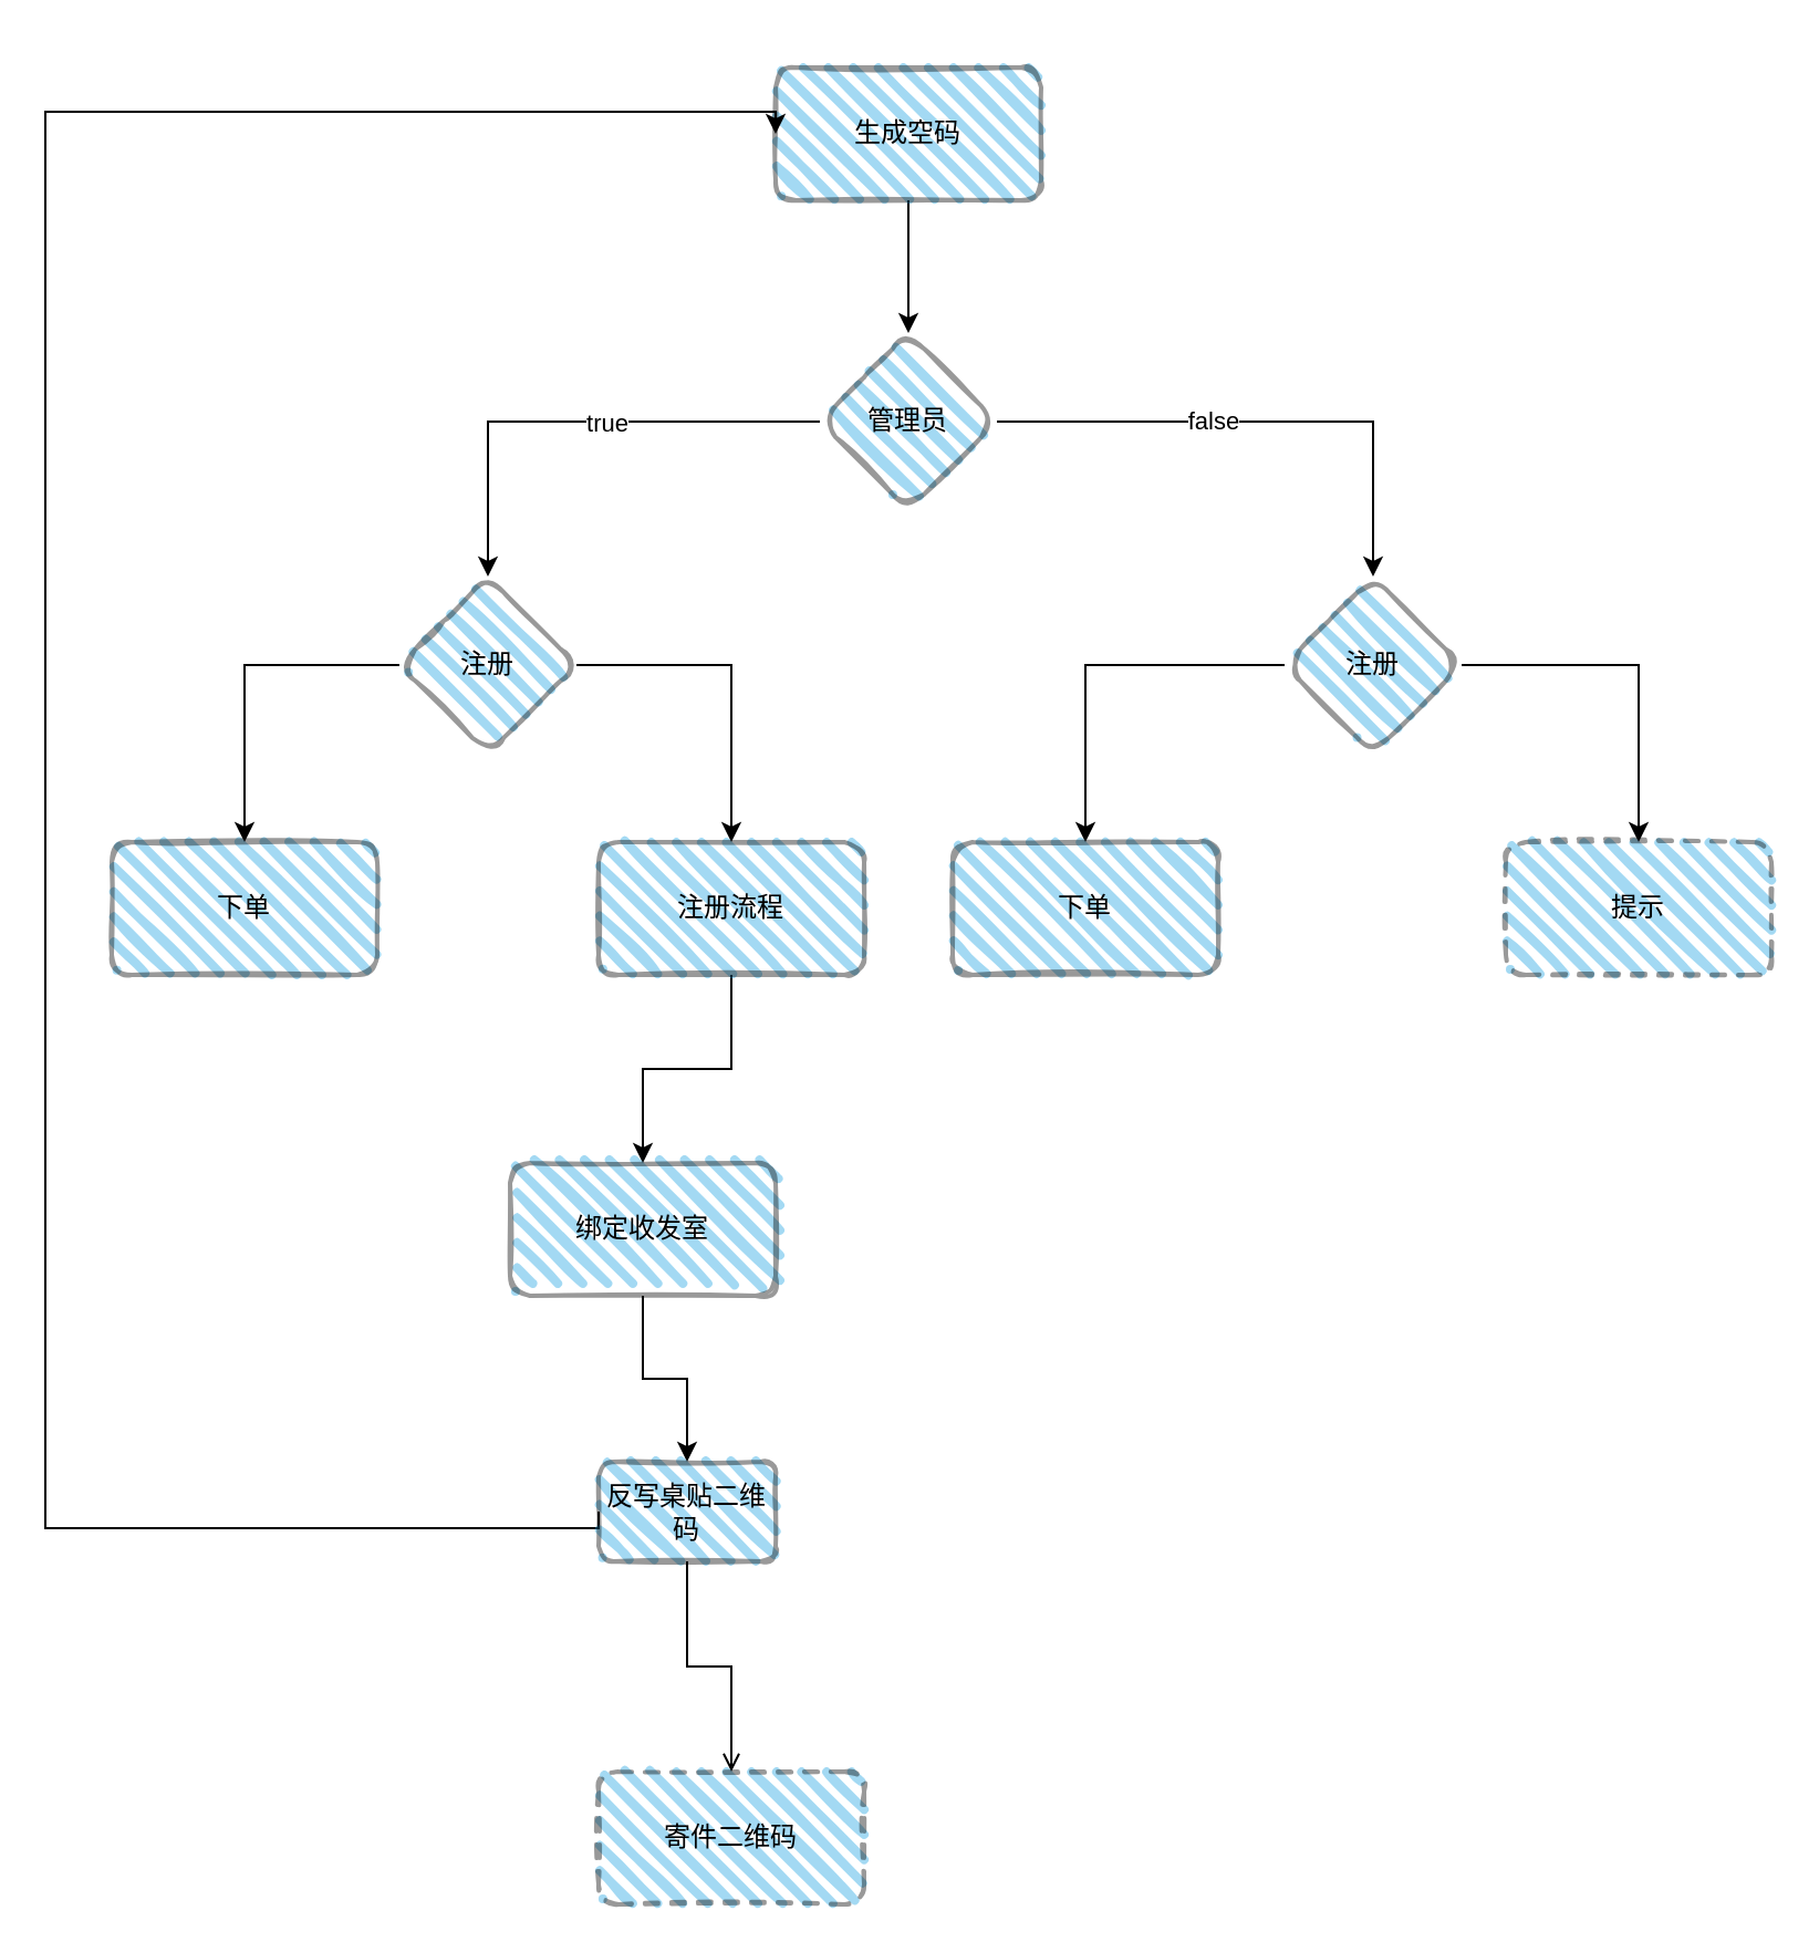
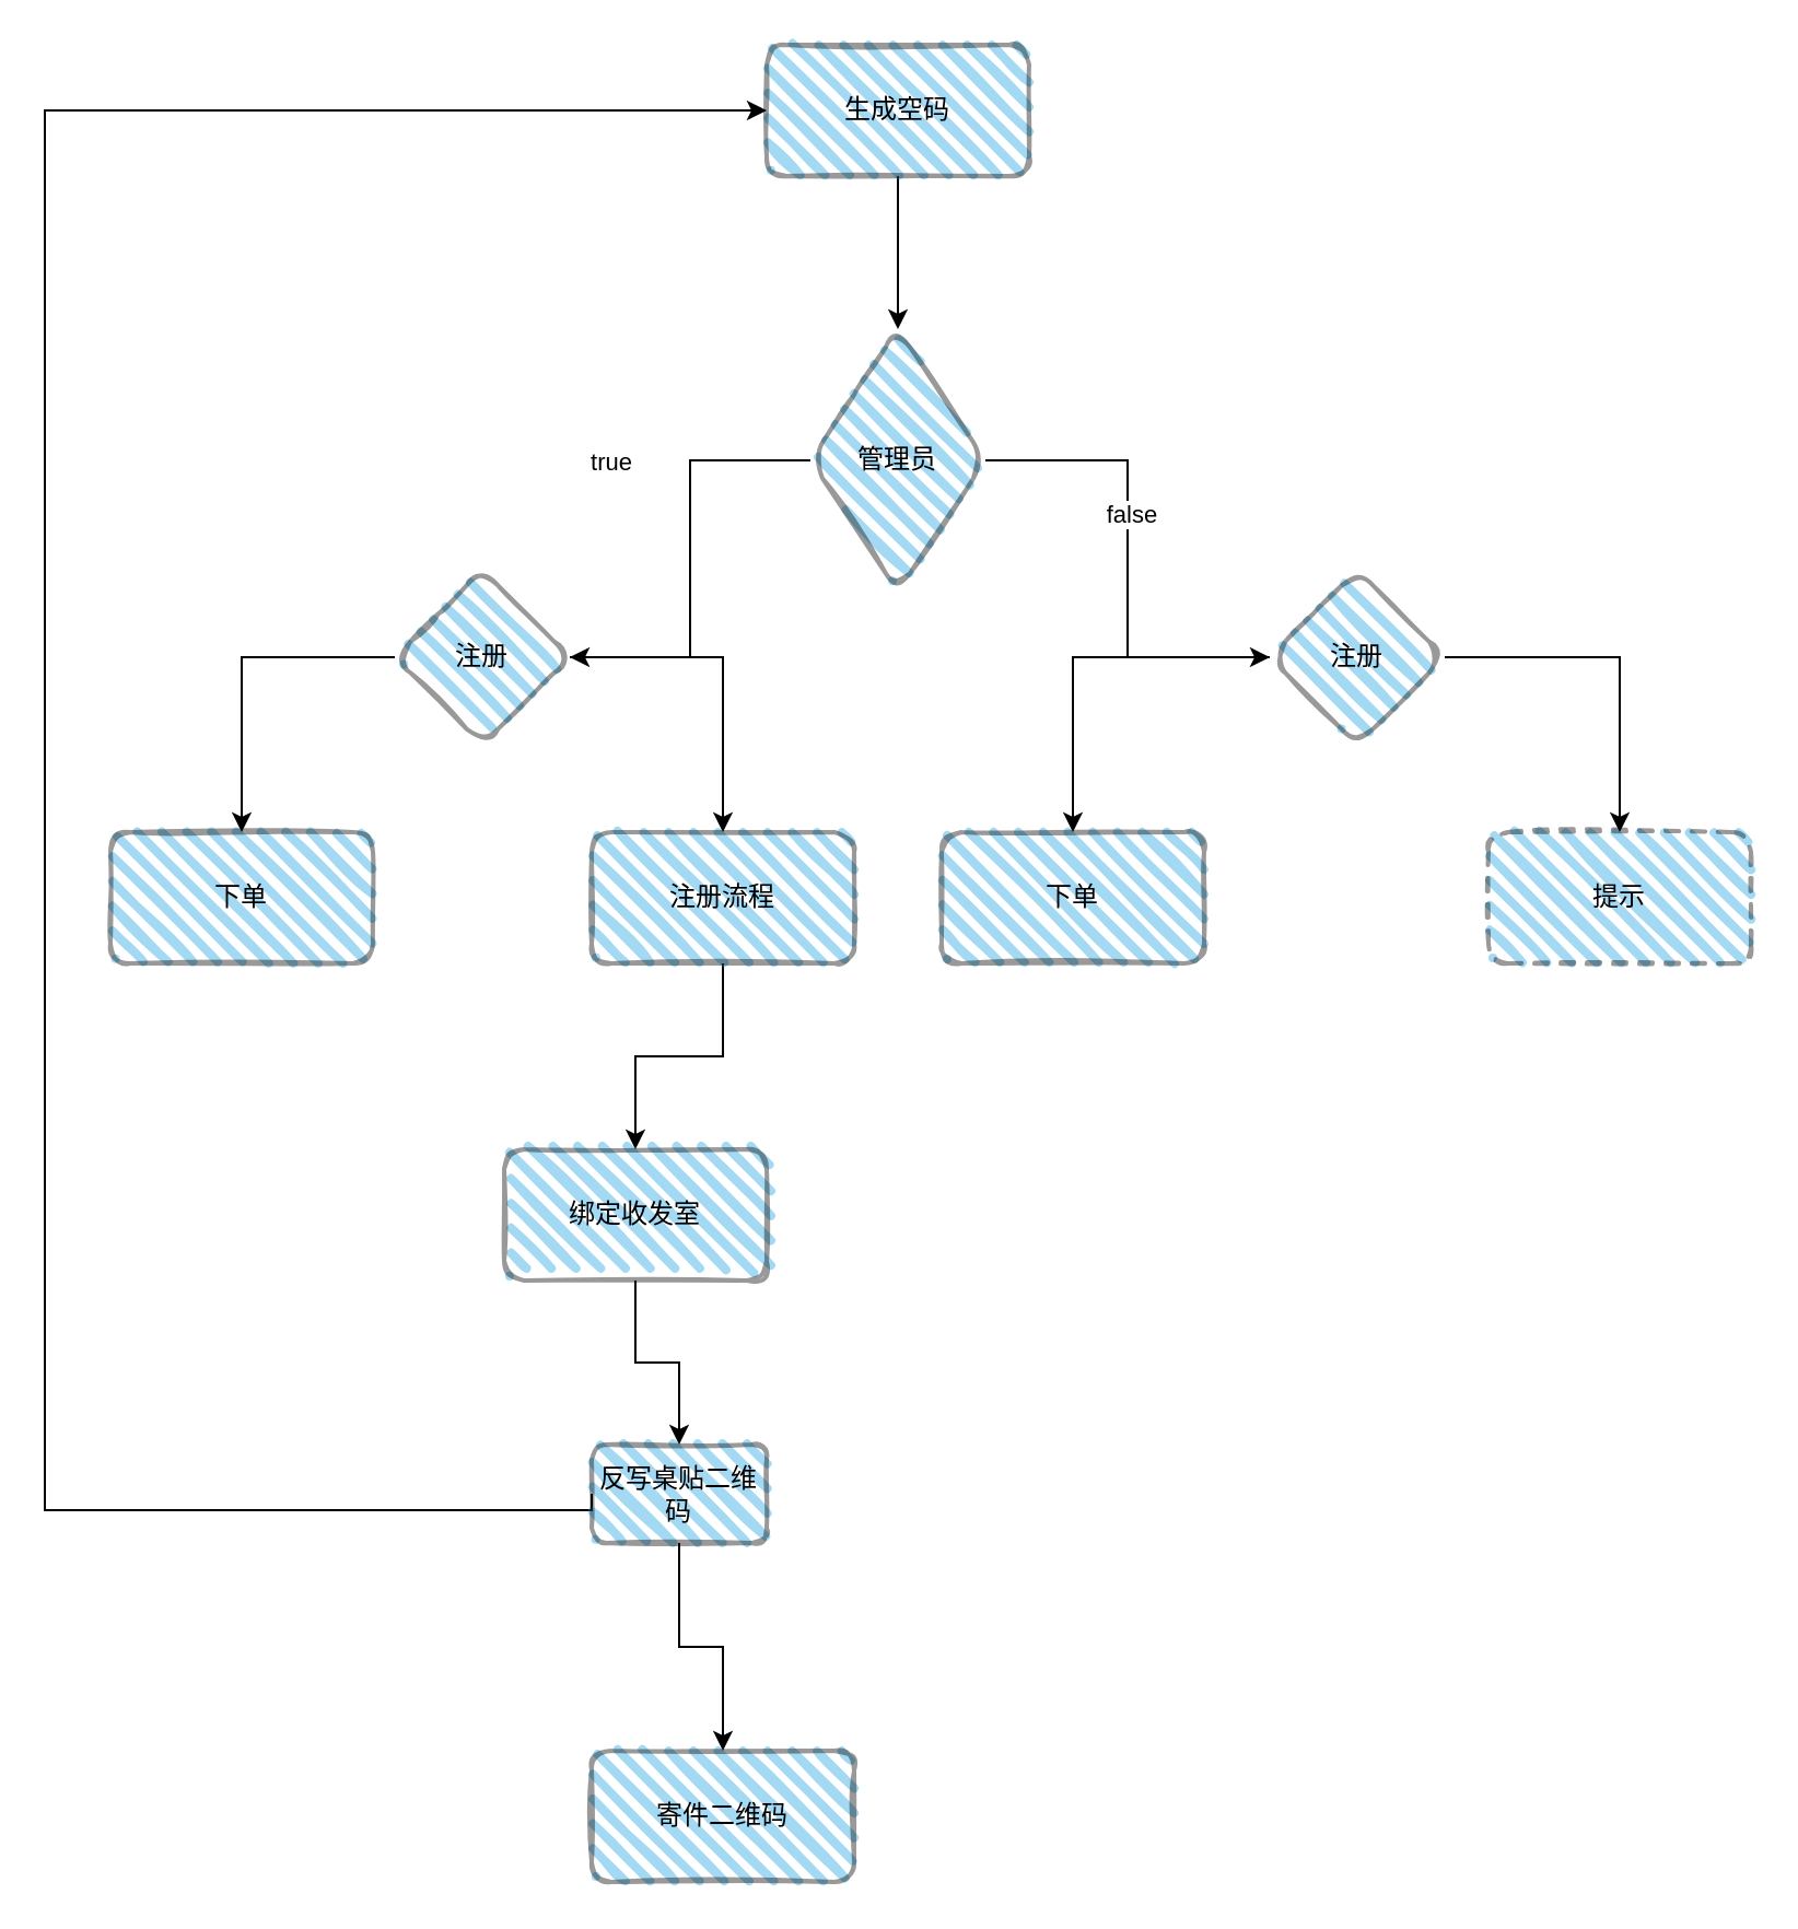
  <mxCell id="0" />
  <mxCell id="1" parent="0" />
  <mxCell id="2" value="" style="edgeStyle=orthogonalEdgeStyle;rounded=0;orthogonalLoop=1;jettySize=auto;html=1;" edge="1" parent="1" source="3" target="8"><mxGeometry relative="1" as="geometry" /></mxCell>
- <mxCell id="3" value="生成空码" style="rounded=1;whiteSpace=wrap;html=1;strokeWidth=2;fillWeight=4;hachureGap=8;hachureAngle=45;fillColor=#1ba1e2;sketch=1;opacity=40;" vertex="1" parent="1"><mxGeometry x="350" y="30" width="120" height="60" as="geometry" /></mxCell>
+ <mxCell id="3" value="生成空码" style="rounded=1;whiteSpace=wrap;html=1;strokeWidth=2;fillWeight=4;hachureGap=8;hachureAngle=45;fillColor=#1ba1e2;sketch=1;opacity=40;" vertex="1" parent="1"><mxGeometry x="350" y="20" width="120" height="60" as="geometry" /></mxCell>
  <mxCell id="4" value="" style="edgeStyle=orthogonalEdgeStyle;rounded=0;orthogonalLoop=1;jettySize=auto;html=1;" edge="1" parent="1" source="8" target="11"><mxGeometry relative="1" as="geometry" /></mxCell>
  <mxCell id="5" value="true" style="edgeLabel;html=1;align=center;verticalAlign=middle;resizable=0;points=[];" vertex="1" connectable="0" parent="4"><mxGeometry x="-0.461" y="-1" relative="1" as="geometry"><mxPoint x="-38" y="1" as="offset" /></mxGeometry></mxCell>
  <mxCell id="6" value="" style="edgeStyle=orthogonalEdgeStyle;rounded=0;orthogonalLoop=1;jettySize=auto;html=1;" edge="1" parent="1" source="8" target="14"><mxGeometry relative="1" as="geometry" /></mxCell>
  <mxCell id="7" value="false" style="edgeLabel;html=1;align=center;verticalAlign=middle;resizable=0;points=[];" vertex="1" connectable="0" parent="6"><mxGeometry x="-0.19" y="1" relative="1" as="geometry"><mxPoint as="offset" /></mxGeometry></mxCell>
- <mxCell id="8" value="管理员" style="rhombus;whiteSpace=wrap;html=1;rounded=1;strokeWidth=2;fillColor=#1ba1e2;opacity=40;sketch=1;fillWeight=4;hachureGap=8;hachureAngle=45;" vertex="1" parent="1"><mxGeometry x="370" y="150" width="80" height="80" as="geometry" /></mxCell>
+ <mxCell id="8" value="管理员" style="rhombus;whiteSpace=wrap;html=1;rounded=1;strokeWidth=2;fillColor=#1ba1e2;opacity=40;sketch=1;fillWeight=4;hachureGap=8;hachureAngle=45;" vertex="1" parent="1"><mxGeometry x="370" y="150" width="80" height="120" as="geometry" /></mxCell>
  <mxCell id="9" value="" style="edgeStyle=orthogonalEdgeStyle;rounded=0;orthogonalLoop=1;jettySize=auto;html=1;" edge="1" parent="1" source="11" target="15"><mxGeometry relative="1" as="geometry" /></mxCell>
  <mxCell id="10" value="" style="edgeStyle=orthogonalEdgeStyle;rounded=0;orthogonalLoop=1;jettySize=auto;html=1;" edge="1" parent="1" source="11" target="17"><mxGeometry relative="1" as="geometry" /></mxCell>
  <mxCell id="11" value="注册" style="rhombus;whiteSpace=wrap;html=1;rounded=1;strokeWidth=2;fillColor=#1ba1e2;opacity=40;sketch=1;fillWeight=4;hachureGap=8;hachureAngle=45;" vertex="1" parent="1"><mxGeometry x="180" y="260" width="80" height="80" as="geometry" /></mxCell>
  <mxCell id="12" value="" style="edgeStyle=orthogonalEdgeStyle;rounded=0;orthogonalLoop=1;jettySize=auto;html=1;" edge="1" parent="1" source="14" target="18"><mxGeometry relative="1" as="geometry" /></mxCell>
  <mxCell id="13" value="" style="edgeStyle=orthogonalEdgeStyle;rounded=0;orthogonalLoop=1;jettySize=auto;html=1;" edge="1" parent="1" source="14" target="19"><mxGeometry relative="1" as="geometry" /></mxCell>
  <mxCell id="14" value="注册" style="rhombus;whiteSpace=wrap;html=1;rounded=1;strokeWidth=2;fillColor=#1ba1e2;opacity=40;sketch=1;fillWeight=4;hachureGap=8;hachureAngle=45;" vertex="1" parent="1"><mxGeometry x="580" y="260" width="80" height="80" as="geometry" /></mxCell>
  <mxCell id="15" value="下单" style="whiteSpace=wrap;html=1;rounded=1;strokeWidth=2;fillColor=#1ba1e2;opacity=40;sketch=1;fillWeight=4;hachureGap=8;hachureAngle=45;" vertex="1" parent="1"><mxGeometry x="50" y="380" width="120" height="60" as="geometry" /></mxCell>
  <mxCell id="16" value="" style="edgeStyle=orthogonalEdgeStyle;rounded=0;orthogonalLoop=1;jettySize=auto;html=1;" edge="1" parent="1" source="17" target="21"><mxGeometry relative="1" as="geometry" /></mxCell>
  <mxCell id="17" value="注册流程" style="whiteSpace=wrap;html=1;rounded=1;strokeWidth=2;fillColor=#1ba1e2;opacity=40;sketch=1;fillWeight=4;hachureGap=8;hachureAngle=45;" vertex="1" parent="1"><mxGeometry x="270" y="380" width="120" height="60" as="geometry" /></mxCell>
  <mxCell id="18" value="提示" style="whiteSpace=wrap;html=1;rounded=1;strokeWidth=2;fillColor=#1ba1e2;opacity=40;sketch=1;fillWeight=4;hachureGap=8;hachureAngle=45;dashed=1;" vertex="1" parent="1"><mxGeometry x="680" y="380" width="120" height="60" as="geometry" /></mxCell>
  <mxCell id="19" value="下单" style="whiteSpace=wrap;html=1;rounded=1;strokeWidth=2;fillColor=#1ba1e2;opacity=40;sketch=1;fillWeight=4;hachureGap=8;hachureAngle=45;" vertex="1" parent="1"><mxGeometry x="430" y="380" width="120" height="60" as="geometry" /></mxCell>
  <mxCell id="20" value="" style="edgeStyle=orthogonalEdgeStyle;rounded=0;orthogonalLoop=1;jettySize=auto;html=1;" edge="1" parent="1" source="21" target="24"><mxGeometry relative="1" as="geometry" /></mxCell>
  <mxCell id="21" value="绑定收发室" style="whiteSpace=wrap;html=1;rounded=1;strokeWidth=2;fillColor=#1ba1e2;opacity=40;sketch=1;fillWeight=4;hachureGap=8;hachureAngle=45;" vertex="1" parent="1"><mxGeometry x="230" y="525" width="120" height="60" as="geometry" /></mxCell>
- <mxCell id="22" value="" style="edgeStyle=orthogonalEdgeStyle;rounded=0;orthogonalLoop=1;jettySize=auto;html=1;endArrow=open;" edge="1" parent="1" source="24" target="25"><mxGeometry relative="1" as="geometry" /></mxCell>
+ <mxCell id="22" value="" style="edgeStyle=orthogonalEdgeStyle;rounded=0;orthogonalLoop=1;jettySize=auto;html=1;" edge="1" parent="1" source="24" target="25"><mxGeometry relative="1" as="geometry" /></mxCell>
  <mxCell id="23" style="edgeStyle=orthogonalEdgeStyle;rounded=0;orthogonalLoop=1;jettySize=auto;html=1;exitX=0;exitY=0.5;exitDx=0;exitDy=0;entryX=0;entryY=0.5;entryDx=0;entryDy=0;" edge="1" parent="1" source="24" target="3"><mxGeometry relative="1" as="geometry"><Array as="points"><mxPoint x="20" y="690" /><mxPoint x="20" y="50" /></Array></mxGeometry></mxCell>
  <mxCell id="24" value="反写桌贴二维码" style="whiteSpace=wrap;html=1;rounded=1;strokeWidth=2;fillColor=#1ba1e2;opacity=40;sketch=1;fillWeight=4;hachureGap=8;hachureAngle=45;" vertex="1" parent="1"><mxGeometry x="270" y="660" width="80" height="45" as="geometry" /></mxCell>
- <mxCell id="25" value="寄件二维码" style="whiteSpace=wrap;html=1;rounded=1;strokeWidth=2;fillColor=#1ba1e2;opacity=40;sketch=1;fillWeight=4;hachureGap=8;hachureAngle=45;dashed=1;" vertex="1" parent="1"><mxGeometry x="270" y="800" width="120" height="60" as="geometry" /></mxCell>
+ <mxCell id="25" value="寄件二维码" style="whiteSpace=wrap;html=1;rounded=1;strokeWidth=2;fillColor=#1ba1e2;opacity=40;sketch=1;fillWeight=4;hachureGap=8;hachureAngle=45;" vertex="1" parent="1"><mxGeometry x="270" y="800" width="120" height="60" as="geometry" /></mxCell>
